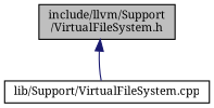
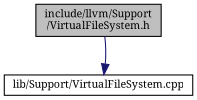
  digraph {
    fontname="Noto Serif"
    node [color=black fontname="Noto Serif" fontsize=10 shape=box]
    n1 [fillcolor=grey75 fontcolor=black height=0.2 label="include/llvm/Support\l/VirtualFileSystem.h" style=filled width=0.4]
    n2 [height=0.2 label="lib/Support/VirtualFileSystem.cpp" width=0.4]
-   n1 -> n2 [color=midnightblue dir=back fontname="Noto Serif" fontsize=10 labelfontname=Helvetica labelfontsize=10 style=solid]
+   n2 -> n1 [color=midnightblue dir=back fontname="Noto Serif" fontsize=10 labelfontname=Helvetica labelfontsize=10 style=solid]
  }
